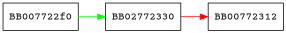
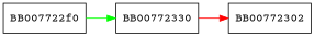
  digraph {
    fontname="Courier Prime"
    rankdir=LR
    splines=ortho
    node [fontname="Courier Prime" shape=box]
    edge [fontname="Courier Prime"]
    BB007722f0
-   BB00772330 [label=BB02772330]
-   BB00772312
+   BB00772330
+   BB00772312 [label=BB00772302]
    BB007722f0 -> BB00772330 [color=green]
    BB00772330 -> BB00772312 [color=red]
  }
